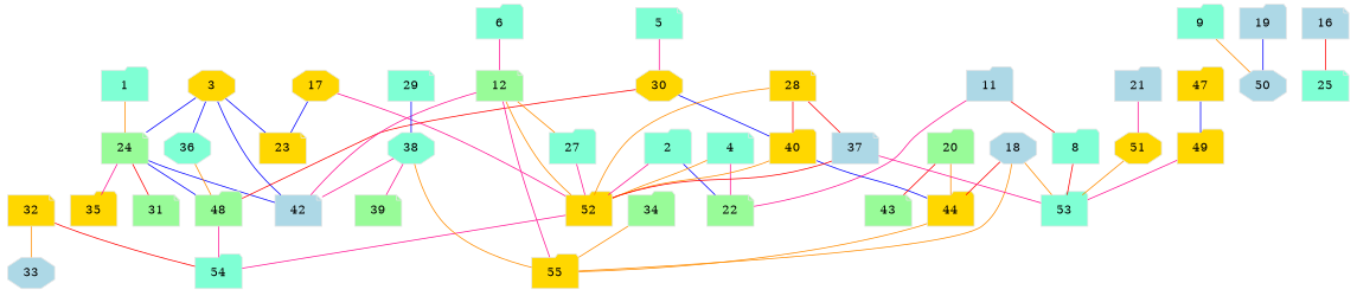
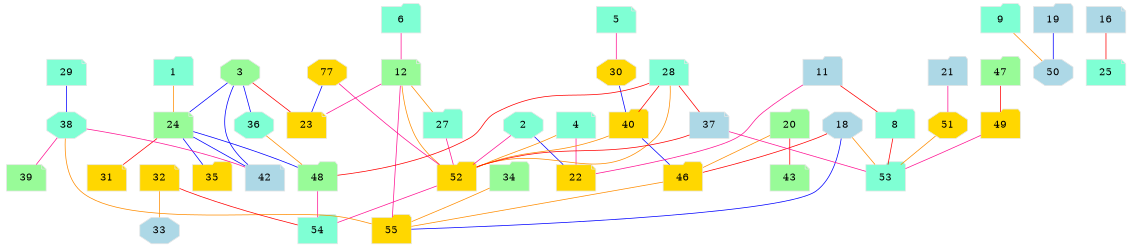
  graph {
    node [color=gray90 fillcolor=aquamarine shape=folder style=filled]
    edge [color=deeppink weight=1.0]
    24 [fillcolor=palegreen shape=note]
    1
    42 [fillcolor=lightblue shape=note]
-   31 [fillcolor=palegreen shape=note]
+   31 [fillcolor=gold shape=note]
    35 [fillcolor=gold]
    48 [fillcolor=palegreen]
-   22 [fillcolor=palegreen shape=note]
-   2
+   22 [fillcolor=gold shape=note]
+   2 [shape=octagon]
    52 [fillcolor=gold]
    54
-   3 [fillcolor=gold shape=octagon]
+   3 [fillcolor=palegreen shape=octagon]
    23 [fillcolor=gold shape=note]
    36 [shape=octagon]
    4 [shape=note]
    5 [shape=note]
    30 [fillcolor=gold shape=octagon]
    40 [fillcolor=gold]
    12 [fillcolor=palegreen shape=note]
    6
    27
    55 [fillcolor=gold]
    8
    53
    50 [fillcolor=lightblue shape=octagon]
    9
    11 [fillcolor=lightblue]
    43 [fillcolor=palegreen shape=note]
    16 [fillcolor=lightblue shape=note]
    25 [shape=note]
-   17 [fillcolor=gold shape=octagon]
+   17 [fillcolor=gold shape=octagon label=77]
    18 [fillcolor=lightblue shape=octagon]
-   46 [fillcolor=gold label=44]
+   46 [fillcolor=gold]
    19 [fillcolor=lightblue]
    20 [fillcolor=palegreen]
    21 [fillcolor=lightblue]
    51 [fillcolor=gold shape=octagon]
-   28 [fillcolor=gold shape=note]
+   28 [shape=note]
    37 [fillcolor=lightblue shape=note]
    29 [shape=note]
    38 [shape=octagon]
    39 [fillcolor=palegreen shape=note]
    32 [fillcolor=gold shape=note]
    33 [fillcolor=lightblue shape=octagon]
    34 [fillcolor=palegreen]
-   47 [fillcolor=gold]
+   47 [fillcolor=palegreen]
    49 [fillcolor=gold]
    24 -- 42 [color=blue]
    24 -- 31 [color=red]
-   24 -- 35
+   24 -- 35 [color=blue]
    24 -- 48 [color=blue]
    1 -- 24 [color=darkorange]
    48 -- 54
    2 -- 22 [color=blue]
    2 -- 52
    52 -- 54
    3 -- 24 [color=blue]
    3 -- 42 [color=blue]
-   3 -- 23 [color=blue]
+   3 -- 23 [color=red]
    3 -- 36 [color=blue]
    36 -- 48 [color=darkorange]
    4 -- 22
    4 -- 52 [color=darkorange]
    5 -- 30
    30 -- 40 [color=blue]
    40 -- 52 [color=darkorange]
    40 -- 46 [color=blue]
-   12 -- 42
+   12 -- 23
    12 -- 52 [color=darkorange]
    12 -- 27 [color=darkorange]
    12 -- 55
    6 -- 12
    27 -- 52
    8 -- 53 [color=red]
    9 -- 50 [color=darkorange]
    11 -- 22
    11 -- 8 [color=red]
    16 -- 25 [color=red]
    17 -- 52
    17 -- 23 [color=blue]
-   18 -- 55 [color=darkorange]
+   18 -- 55 [color=blue]
    18 -- 53 [color=darkorange]
    18 -- 46 [color=red]
    46 -- 55 [color=darkorange]
    19 -- 50 [color=blue]
    20 -- 43 [color=red]
    20 -- 46 [color=darkorange]
    21 -- 51
    51 -- 53 [color=darkorange]
-   30 -- 48 [color=red]
+   28 -- 48 [color=red]
    28 -- 52 [color=darkorange]
    28 -- 40 [color=red]
    28 -- 37 [color=red]
    37 -- 52 [color=red]
    37 -- 53 [weight=2.0]
    29 -- 38 [color=blue]
    38 -- 42
    38 -- 55 [color=darkorange weight=2.0]
    38 -- 39
    32 -- 54 [color=red]
    32 -- 33 [color=darkorange]
    34 -- 55 [color=darkorange]
-   47 -- 49 [color=blue]
+   47 -- 49 [color=red]
    49 -- 53
  }
